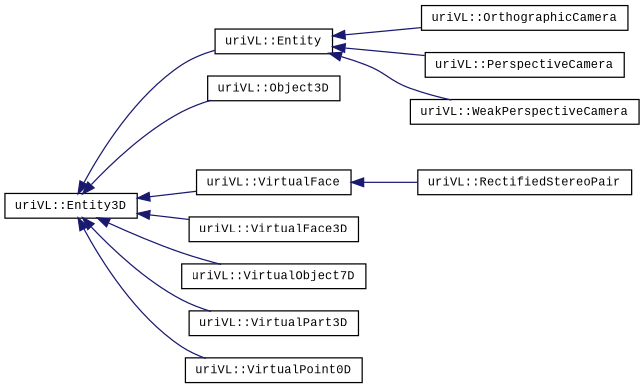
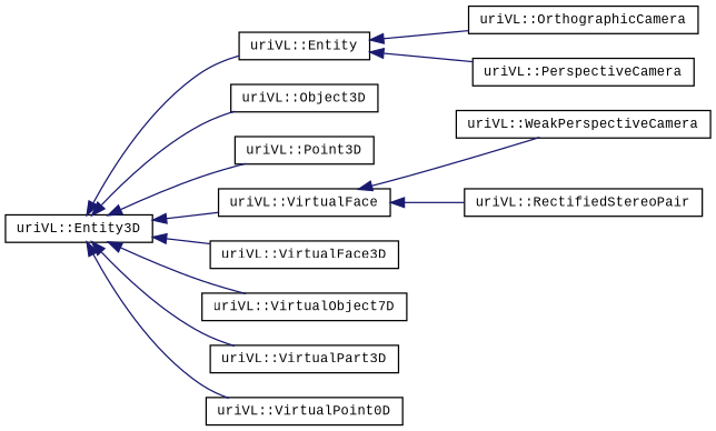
  digraph {
    fontname="Liberation Mono"
    rankdir=LR
    node [color=black fillcolor=white fontname="Liberation Mono" fontsize=10 shape=record style=filled]
    edge [color=midnightblue dir=back fontname="Liberation Mono" fontsize=10 labelfontname=Helvetica labelfontsize=10 style=solid]
    n1 [height=0.2 label="uriVL::Entity3D" width=0.4]
    n2 [height=0.2 label="uriVL::Entity" width=0.4]
    n3 [height=0.2 label="uriVL::Object3D" width=0.4]
+   n4 [height=0.2 label="uriVL::Point3D" width=0.4]
    n5 [height=0.2 label="uriVL::VirtualFace" width=0.4]
    n6 [height=0.2 label="uriVL::VirtualFace3D" width=0.4]
    n7 [height=0.2 label="uriVL::VirtualObject7D" width=0.4]
    n8 [height=0.2 label="uriVL::VirtualPart3D" width=0.4]
    n9 [height=0.2 label="uriVL::VirtualPoint0D" width=0.4]
    n10 [height=0.2 label="uriVL::OrthographicCamera" width=0.4]
    n11 [height=0.2 label="uriVL::PerspectiveCamera" width=0.4]
    n12 [height=0.2 label="uriVL::WeakPerspectiveCamera" width=0.4]
    n13 [height=0.2 label="uriVL::RectifiedStereoPair" width=0.4]
    n1 -> n2
    n1 -> n3
+   n1 -> n4
    n1 -> n5
    n1 -> n6
    n1 -> n7
    n1 -> n8
    n1 -> n9
    n2 -> n10
    n2 -> n11
-   n2 -> n12
+   n5 -> n12
    n5 -> n13
  }
